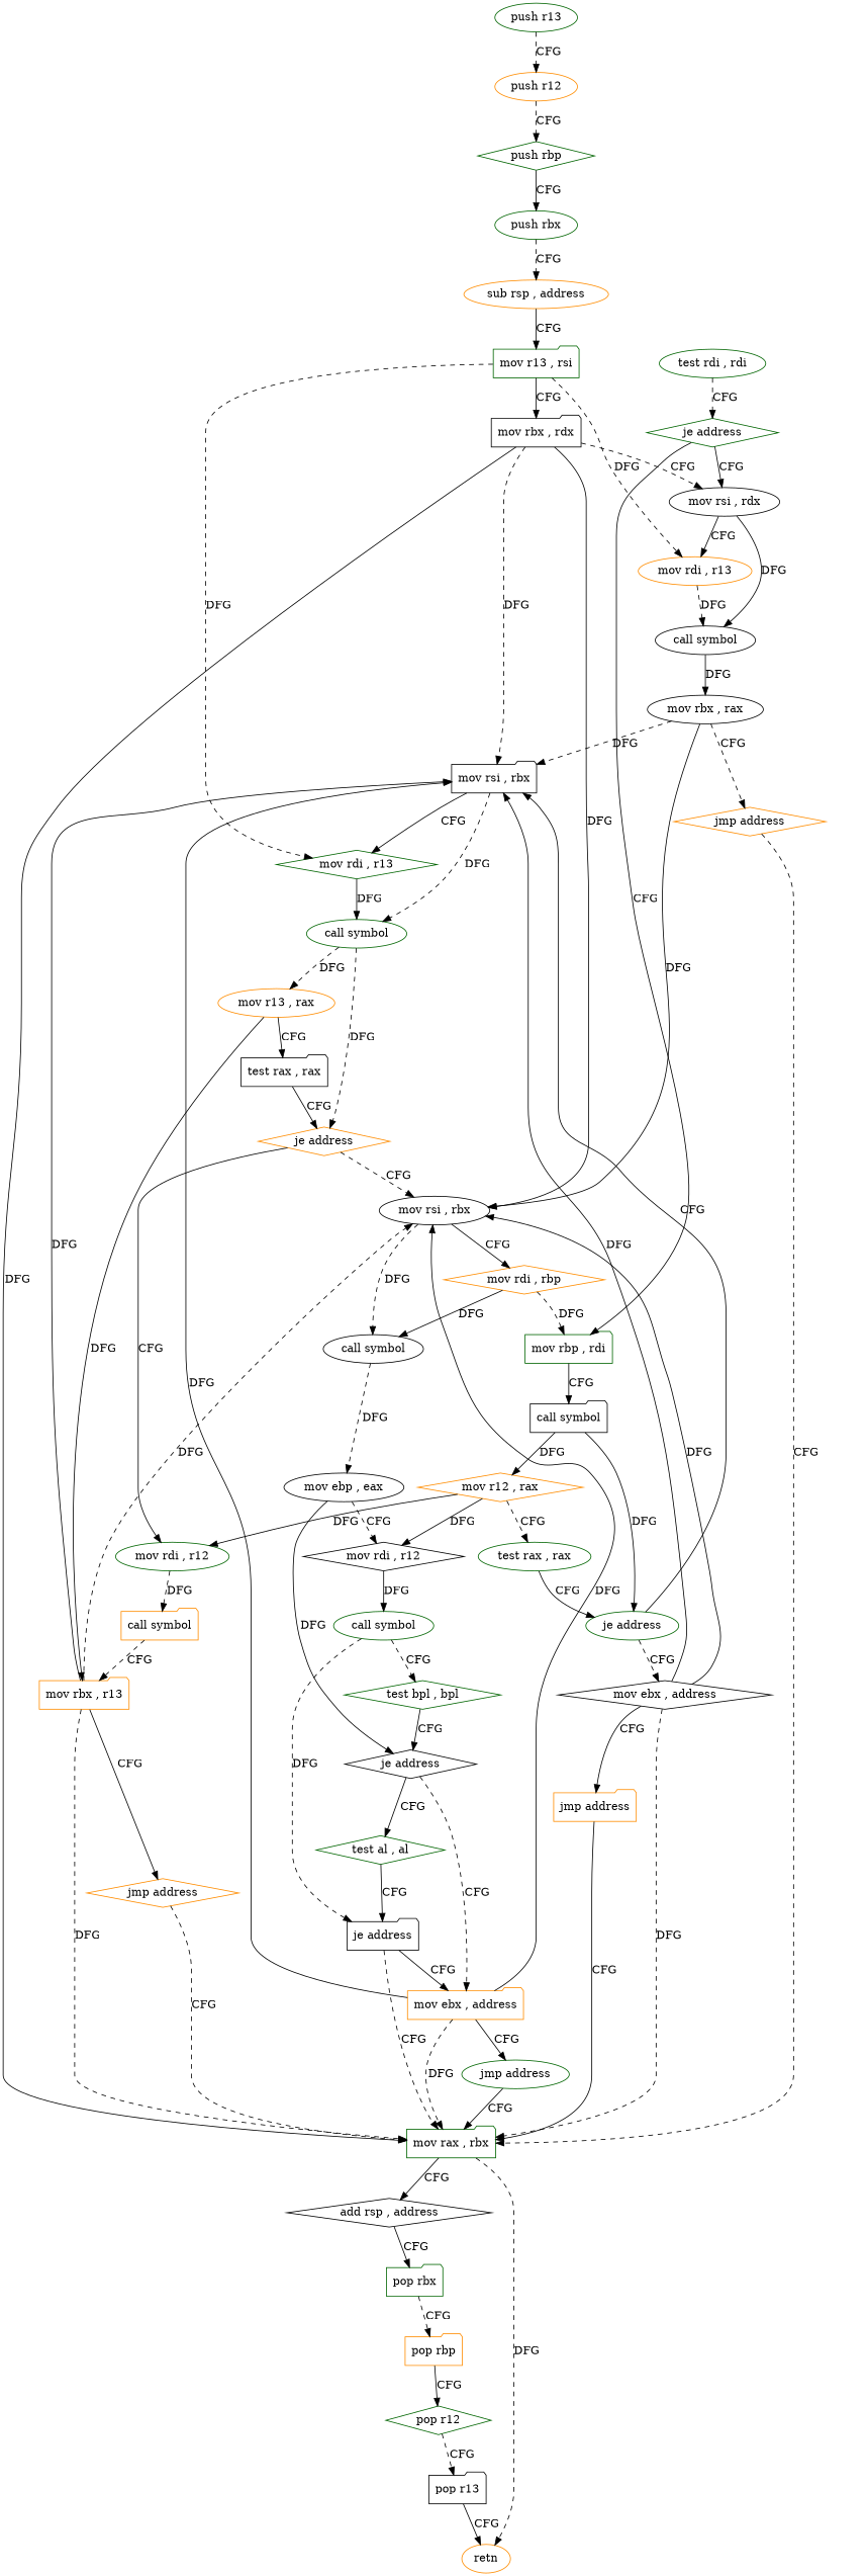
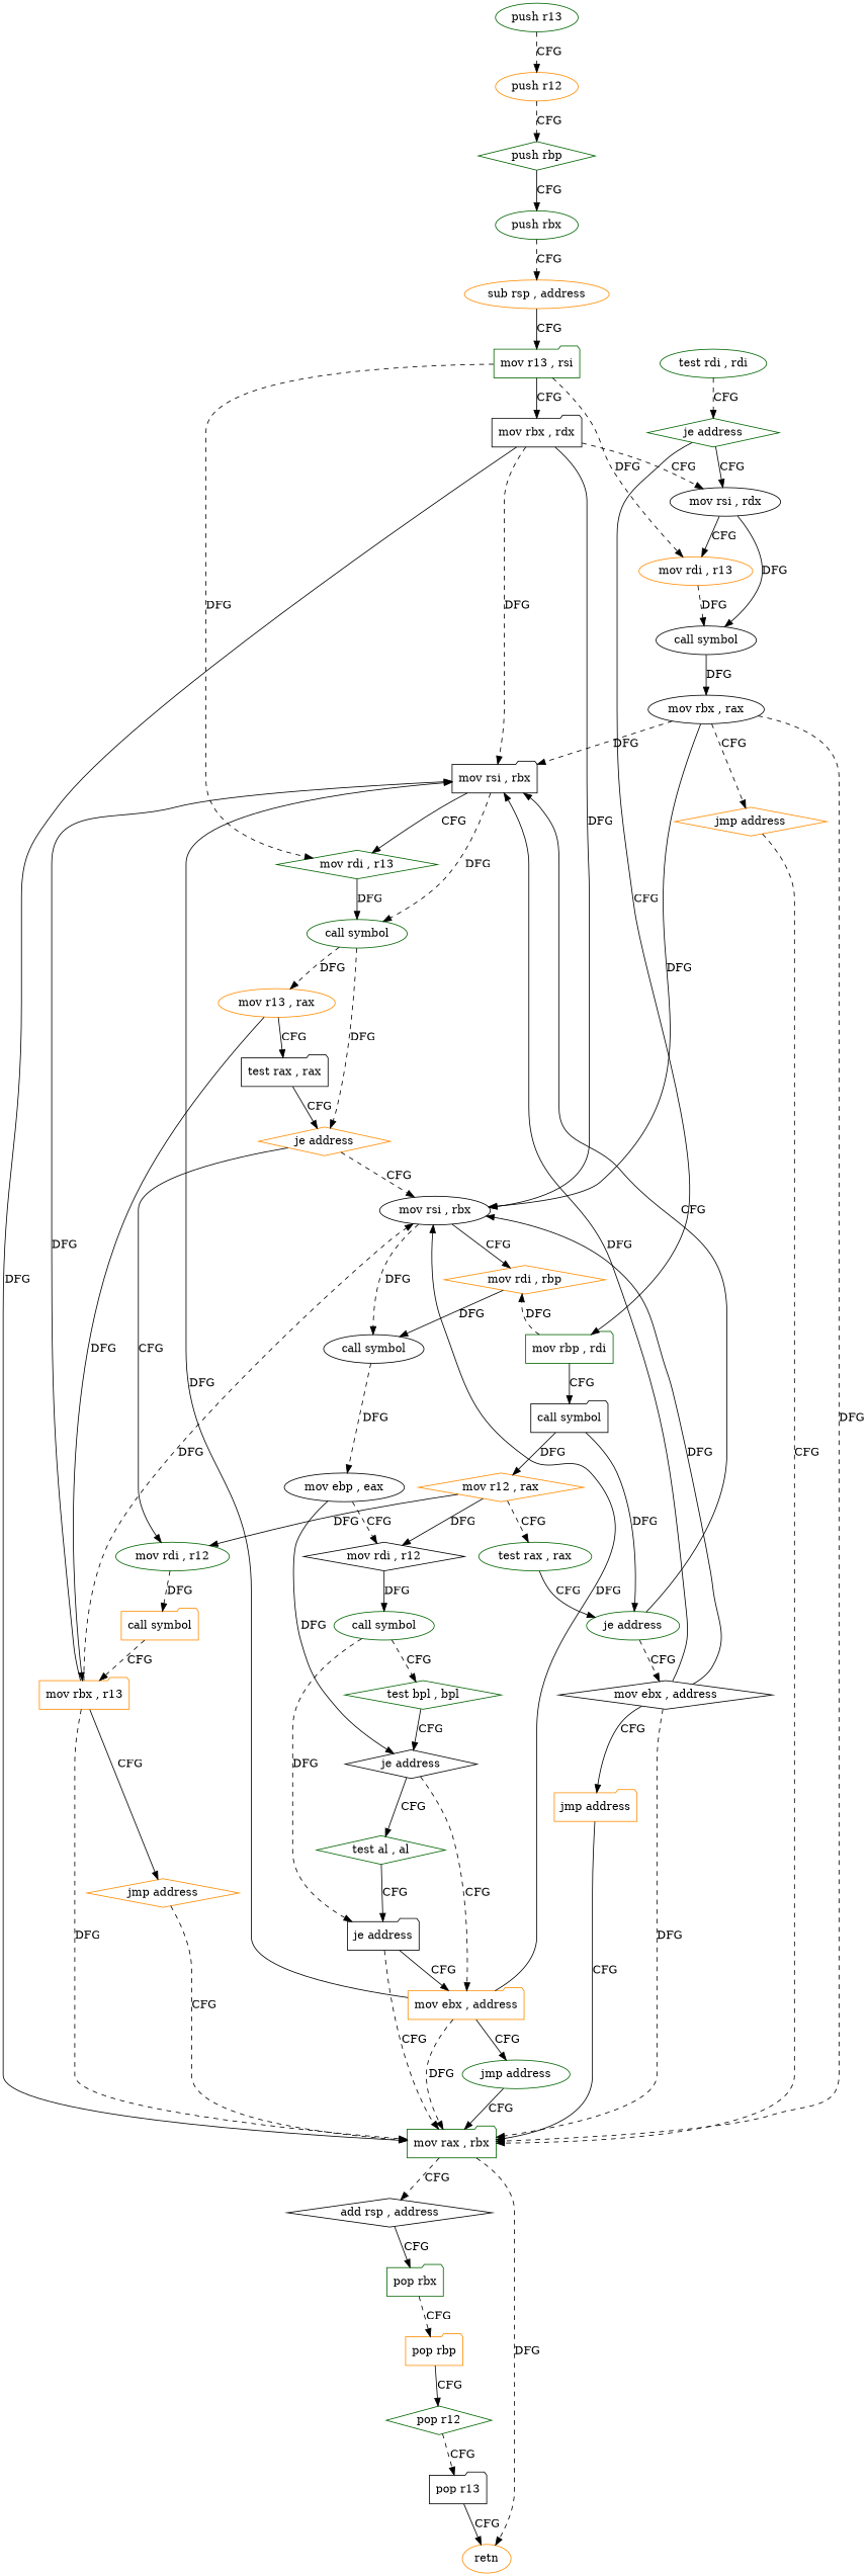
  digraph {
    node [color=darkgreen shape=ellipse]
    edge [style=solid]
    n1 [label="push r13"]
    n2 [color=darkorange label="push r12"]
    n3 [label="push rbp" shape=diamond]
    n4 [label="push rbx"]
    n5 [color=darkorange label="sub rsp , address"]
    n6 [label="mov r13 , rsi" shape=folder]
    n7 [color=black label="mov rbx , rdx" shape=folder]
    n8 [color=darkorange label="mov rdi , r13"]
    n9 [label="mov rdi , r13" shape=diamond]
    n10 [label="mov rax , rbx" shape=folder]
    n11 [color=black label="mov rsi , rbx" shape=folder]
    n12 [color=black label="mov rsi , rbx"]
    n13 [color=black label="mov rsi , rdx"]
    n14 [color=black label="call symbol"]
    n15 [label="call symbol"]
    n16 [label="test rdi , rdi"]
    n17 [label="je address" shape=diamond]
    n18 [color=black label="add rsp , address" shape=diamond]
    n19 [color=darkorange label=retn]
    n20 [color=darkorange label="mov rdi , rbp" shape=diamond]
    n21 [color=black label="call symbol"]
    n22 [label="mov rbp , rdi" shape=folder]
    n23 [color=black label="call symbol" shape=folder]
    n24 [color=black label="mov rbx , rax"]
    n25 [color=darkorange label="mov r12 , rax" shape=diamond]
    n26 [label="je address"]
    n27 [color=darkorange label="jmp address" shape=diamond]
    n28 [label="pop rbx" shape=folder]
    n29 [label="test rax , rax"]
    n30 [label="mov rdi , r12"]
    n31 [color=black label="mov rdi , r12" shape=diamond]
    n32 [color=black label="mov ebx , address" shape=diamond]
    n33 [color=darkorange label="call symbol" shape=folder]
    n34 [label="call symbol"]
    n35 [color=darkorange label="jmp address" shape=folder]
    n36 [color=darkorange label="mov r13 , rax"]
    n37 [color=darkorange label="je address" shape=diamond]
    n38 [color=darkorange label="pop rbp" shape=folder]
    n39 [label="pop r12" shape=diamond]
    n40 [color=black label="pop r13" shape=folder]
    n41 [color=black label="test rax , rax" shape=folder]
    n42 [color=darkorange label="mov rbx , r13" shape=folder]
    n43 [color=darkorange label="jmp address" shape=diamond]
    n44 [color=black label="mov ebp , eax"]
    n45 [color=black label="je address" shape=diamond]
    n46 [color=darkorange label="mov ebx , address" shape=folder]
    n47 [label="test al , al" shape=diamond]
    n48 [label="test bpl , bpl" shape=diamond]
    n49 [color=black label="je address" shape=folder]
    n50 [label="jmp address"]
    n1 -> n2 [label=CFG style=dashed]
    n2 -> n3 [label=CFG style=dashed]
    n3 -> n4 [label=CFG]
    n4 -> n5 [label=CFG style=dashed]
    n5 -> n6 [label=CFG]
    n6 -> n7 [label=CFG]
    n6 -> n8 [label=DFG style=dashed]
    n6 -> n9 [label=DFG style=dashed]
    n7 -> n10 [label=DFG]
    n7 -> n11 [label=DFG style=dashed]
    n7 -> n12 [label=DFG]
    n7 -> n13 [label=CFG style=dashed]
    n8 -> n14 [label=DFG style=dashed]
    n9 -> n15 [label=DFG]
-   n10 -> n18 [label=CFG]
+   n10 -> n18 [label=CFG style=dashed]
    n10 -> n19 [label=DFG style=dashed]
    n11 -> n9 [label=CFG]
    n11 -> n15 [label=DFG style=dashed]
    n12 -> n20 [label=CFG]
    n12 -> n21 [label=DFG style=dashed]
    n13 -> n8 [label=CFG]
    n13 -> n14 [label=DFG]
    n14 -> n24 [label=DFG]
    n15 -> n36 [label=DFG style=dashed]
    n15 -> n37 [label=DFG style=dashed]
    n16 -> n17 [label=CFG style=dashed]
    n17 -> n13 [label=CFG]
    n17 -> n22 [label=CFG]
    n18 -> n28 [label=CFG]
    n20 -> n21 [label=DFG]
    n21 -> n44 [label=DFG style=dashed]
-   n20 -> n22 [label=DFG style=dashed]
+   n22 -> n20 [label=DFG style=dashed]
    n22 -> n23 [label=CFG]
    n23 -> n25 [label=DFG]
    n23 -> n26 [label=DFG]
+   n24 -> n10 [label=DFG style=dashed]
    n24 -> n11 [label=DFG style=dashed]
    n24 -> n12 [label=DFG]
    n24 -> n27 [label=CFG style=dashed]
    n25 -> n29 [label=CFG style=dashed]
    n25 -> n30 [label=DFG]
    n25 -> n31 [label=DFG]
    n26 -> n11 [label=CFG]
    n26 -> n32 [label=CFG style=dashed]
    n27 -> n10 [label=CFG style=dashed]
    n28 -> n38 [label=CFG style=dashed]
    n29 -> n26 [label=CFG]
    n30 -> n33 [label=DFG style=dashed]
    n31 -> n34 [label=DFG]
    n32 -> n10 [label=DFG style=dashed]
    n32 -> n11 [label=DFG]
    n32 -> n12 [label=DFG]
    n32 -> n35 [label=CFG]
    n33 -> n42 [label=CFG style=dashed]
    n34 -> n48 [label=CFG style=dashed]
    n34 -> n49 [label=DFG style=dashed]
    n35 -> n10 [label=CFG]
    n36 -> n41 [label=CFG]
    n36 -> n42 [label=DFG]
    n37 -> n12 [label=CFG style=dashed]
    n37 -> n30 [label=CFG]
    n38 -> n39 [label=CFG]
    n39 -> n40 [label=CFG style=dashed]
    n40 -> n19 [label=CFG]
    n41 -> n37 [label=CFG]
    n42 -> n10 [label=DFG style=dashed]
    n42 -> n11 [label=DFG]
    n42 -> n12 [label=DFG style=dashed]
    n42 -> n43 [label=CFG]
    n43 -> n10 [label=CFG style=dashed]
    n44 -> n31 [label=CFG style=dashed]
    n44 -> n45 [label=DFG]
    n45 -> n46 [label=CFG style=dashed]
    n45 -> n47 [label=CFG]
    n46 -> n10 [label=DFG style=dashed]
    n46 -> n11 [label=DFG]
    n46 -> n12 [label=DFG]
    n46 -> n50 [label=CFG]
    n47 -> n49 [label=CFG]
    n48 -> n45 [label=CFG]
    n49 -> n10 [label=CFG style=dashed]
    n49 -> n46 [label=CFG]
    n50 -> n10 [label=CFG]
  }
